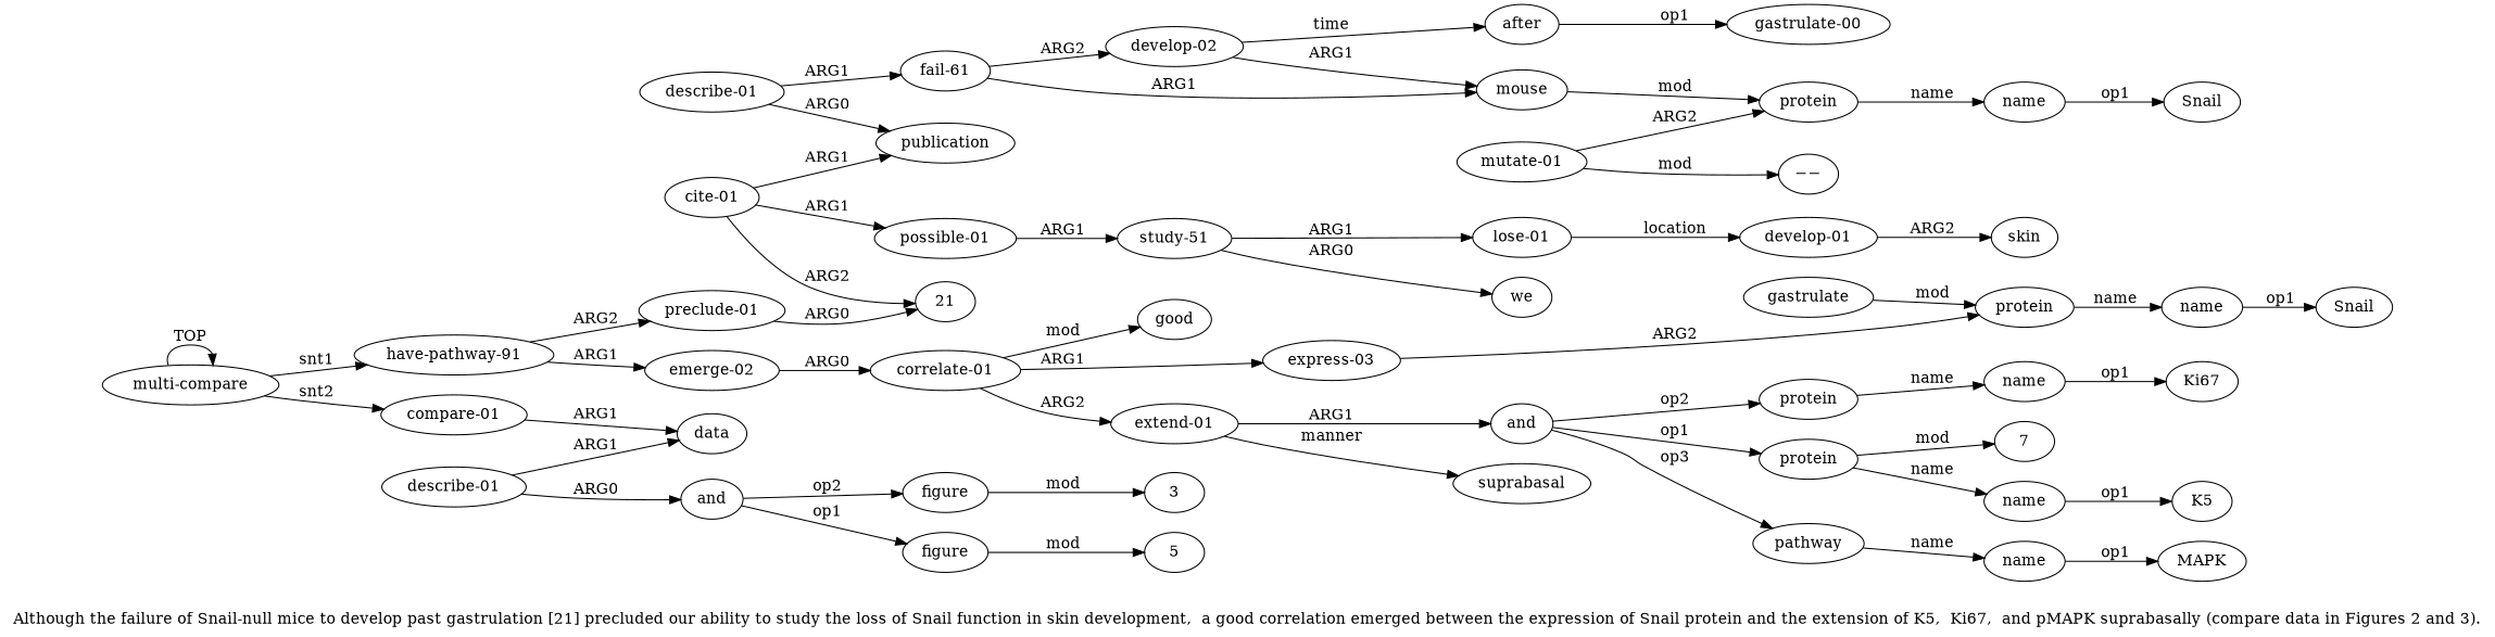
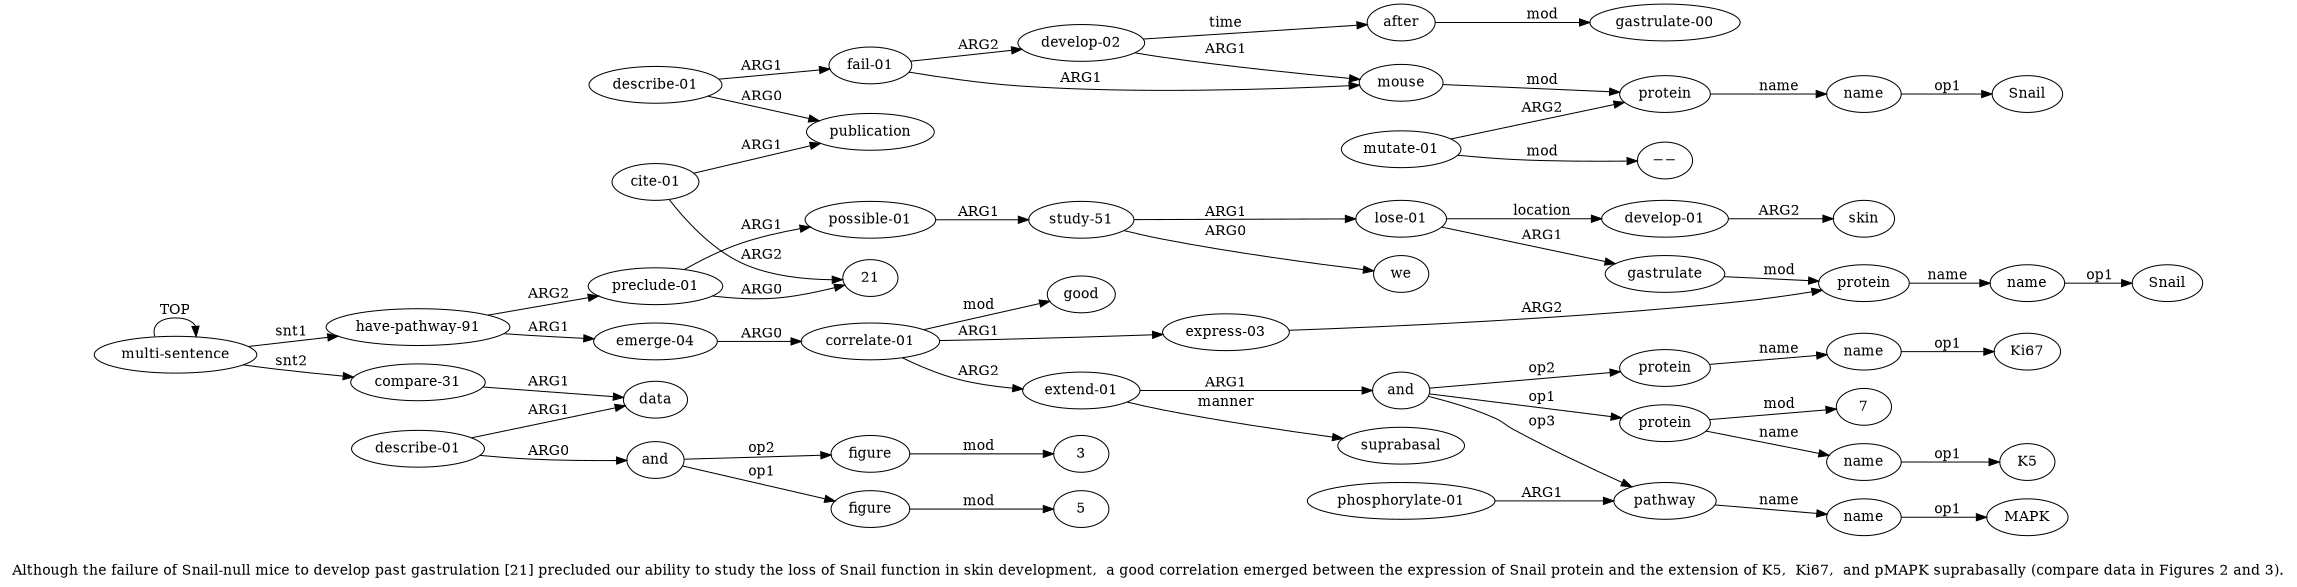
  digraph {
    label="Although the failure of Snail-null mice to develop past gastrulation [21] precluded our ability to study the loss of Snail function in skin development,  a good correlation emerged between the expression of Snail protein and the extension of K5,  Ki67,  and pMAPK suprabasally (compare data in Figures 2 and 3)."
    rankdir=LR
    node [color=black gold_ind=-1 gold_label=name test_ind=-1 test_label=name]
    edge [color=black gold_label=ARG1 test_label=ARG1]
    n1 [gold_ind=20 gold_label=mouse label=mouse test_ind=20 test_label=mouse]
    n2 [gold_ind=21 gold_label=protein label=protein test_ind=21 test_label=protein]
    n3 [gold_ind=22 label=name test_ind=22]
    n4 [gold_label=Snail label=Snail test_label=Snail]
    n5 [gold_ind=23 gold_label="mutate-01" label="mutate-01" test_ind=23 test_label="mutate-01"]
    n6 [gold_label="−−" label="−−" test_label="−−"]
    n7 [gold_ind=24 gold_label="develop-02" label="develop-02" test_ind=24 test_label="develop-02"]
    n8 [gold_ind=25 gold_label=after label=after test_ind=25 test_label=after]
    n9 [gold_ind=26 gold_label="gastrulate-00" label="gastrulate-00" test_ind=26 test_label="gastrulate-00"]
    n10 [gold_ind=27 gold_label="describe-01" label="describe-01" test_ind=27 test_label="describe-01"]
    n11 [gold_ind=28 gold_label=publication label=publication test_ind=28 test_label=publication]
-   n12 [gold_ind=19 gold_label="fail-01" label="fail-61" test_ind=19 test_label="fail-01"]
+   n12 [gold_ind=19 gold_label="fail-01" label="fail-01" test_ind=19 test_label="fail-01"]
    n13 [gold_ind=29 gold_label="cite-01" label="cite-01" test_ind=29 test_label="cite-01"]
    n14 [gold_label=21 label=21 test_label=21]
    n15 [gold_label=2 label=5 test_label=2]
    n16 [gold_ind=31 gold_label="study-01" label="study-51" test_ind=31 test_label="study-01"]
    n17 [gold_ind=33 gold_label="lose-01" label="lose-01" test_ind=33 test_label="lose-01"]
    n18 [gold_ind=32 gold_label=we label=we test_ind=32 test_label=we]
    n19 [gold_ind=35 gold_label="develop-01" label="develop-01" test_ind=35 test_label="develop-01"]
    n20 [gold_ind=34 gold_label=function label=gastrulate test_ind=34 test_label=function]
    n21 [gold_ind=36 gold_label=skin label=skin test_ind=36 test_label=skin]
    n22 [gold_ind=5 gold_label=protein label=protein test_ind=5 test_label=protein]
    n23 [gold_label=Ki67 label=Ki67 test_label=Ki67]
    n24 [gold_ind=30 gold_label="possible-01" label="possible-01" test_ind=30 test_label="possible-01"]
-   n25 [gold_ind=37 gold_label="compare-01" label="compare-01" test_ind=37 test_label="compare-01"]
+   n25 [gold_ind=37 gold_label="compare-01" label="compare-31" test_ind=37 test_label="compare-01"]
    n26 [gold_ind=38 gold_label=data label=data test_ind=38 test_label=data]
    n27 [gold_ind=6 label=name test_ind=6]
    n28 [gold_label=K5 label=K5 test_label=K5]
    n29 [gold_label=Snail label=Snail test_label=Snail]
    n30 [gold_label=MAPK label=MAPK test_label=MAPK]
    n31 [gold_label=7 label=7 test_label=7]
+   n32 [gold_ind=15 gold_label="phosphorylate-01" label="phosphorylate-01" test_ind=15 test_label="phosphorylate-01"]
    n33 [gold_ind=13 gold_label=pathway label=pathway test_ind=13 test_label=pathway]
    n34 [gold_ind=14 label=name test_ind=14]
    n35 [gold_ind=17 gold_label=good label=good test_ind=17 test_label=good]
    n36 [gold_ind=16 gold_label=suprabasal label=suprabasal test_ind=16 test_label=suprabasal]
    n37 [gold_ind=11 gold_label=protein label=protein test_ind=11 test_label=protein]
    n38 [gold_ind=12 label=name test_ind=12]
    n39 [gold_ind=10 label=name test_ind=10]
    n40 [gold_ind=39 gold_label="describe-01" label="describe-01" test_ind=39 test_label="describe-01"]
    n41 [gold_ind=40 gold_label=and label=and test_ind=40 test_label=and]
    n42 [gold_ind=42 gold_label=figure label=figure test_ind=42 test_label=figure]
    n43 [gold_ind=41 gold_label=figure label=figure test_ind=41 test_label=figure]
    n44 [gold_label=3 label=3 test_label=3]
    n45 [gold_ind=18 gold_label="preclude-01" label="preclude-01" test_ind=18 test_label="preclude-01"]
    n46 [gold_ind=1 gold_label="have-concession-91" label="have-pathway-91" test_ind=1 test_label="have-concession-91"]
-   n47 [gold_ind=2 gold_label="emerge-02" label="emerge-02" test_ind=2 test_label="emerge-02"]
+   n47 [gold_ind=2 gold_label="emerge-02" label="emerge-04" test_ind=2 test_label="emerge-02"]
    n48 [gold_ind=3 gold_label="correlate-01" label="correlate-01" test_ind=3 test_label="correlate-01"]
    n49 [gold_ind=4 gold_label="express-03" label="express-03" test_ind=4 test_label="express-03"]
    n50 [gold_ind=7 gold_label="extend-01" label="extend-01" test_ind=7 test_label="extend-01"]
-   n51 [gold_ind=0 gold_label="multi-sentence" label="multi-compare" test_ind=0 test_label="multi-sentence"]
+   n51 [gold_ind=0 gold_label="multi-sentence" label="multi-sentence" test_ind=0 test_label="multi-sentence"]
    n52 [gold_ind=8 gold_label=and label=and test_ind=8 test_label=and]
    n53 [gold_ind=9 gold_label=protein label=protein test_ind=9 test_label=protein]
    n1 -> n2 [gold_label=mod label=mod test_label=mod]
    n2 -> n3 [gold_label=name label=name test_label=name]
    n3 -> n4 [gold_label=op1 label=op1 test_label=op1]
    n5 -> n2 [gold_label=ARG2 label=ARG2 test_label=ARG2]
    n5 -> n6 [gold_label=mod label=mod test_label=mod]
    n7 -> n1 [label=ARG1]
    n7 -> n8 [gold_label=time label=time test_label=time]
-   n8 -> n9 [gold_label=op1 label=op1 test_label=op1]
+   n8 -> n9 [gold_label=op1 label=mod test_label=op1]
    n10 -> n11 [gold_label=ARG0 label=ARG0 test_label=ARG0]
    n10 -> n12 [label=ARG1]
    n12 -> n1 [label=ARG1]
    n12 -> n7 [gold_label=ARG2 label=ARG2 test_label=ARG2]
    n13 -> n11 [label=ARG1]
    n13 -> n14 [gold_label=ARG2 label=ARG2 test_label=ARG2]
    n16 -> n17 [label=ARG1]
    n16 -> n18 [gold_label=ARG0 label=ARG0 test_label=ARG0]
    n17 -> n19 [gold_label=location label=location test_label=location]
+   n17 -> n20 [label=ARG1]
    n19 -> n21 [gold_label=ARG2 label=ARG2 test_label=ARG2]
    n20 -> n22 [gold_label=mod label=mod test_label=mod]
    n22 -> n27 [gold_label=name label=name test_label=name]
    n24 -> n16 [label=ARG1]
    n25 -> n26 [label=ARG1]
    n27 -> n29 [gold_label=op1 label=op1 test_label=op1]
+   n32 -> n33 [label=ARG1]
    n33 -> n34 [gold_label=name label=name test_label=name]
    n34 -> n30 [gold_label=op1 label=op1 test_label=op1]
    n37 -> n38 [gold_label=name label=name test_label=name]
    n38 -> n23 [gold_label=op1 label=op1 test_label=op1]
    n39 -> n28 [gold_label=op1 label=op1 test_label=op1]
    n40 -> n26 [label=ARG1]
    n40 -> n41 [gold_label=ARG0 label=ARG0 test_label=ARG0]
    n41 -> n42 [gold_label=op2 label=op2 test_label=op2]
    n41 -> n43 [gold_label=op1 label=op1 test_label=op1]
    n42 -> n44 [gold_label=mod label=mod test_label=mod]
    n43 -> n15 [gold_label=mod label=mod test_label=mod]
    n45 -> n14 [gold_label=ARG0 label=ARG0 test_label=ARG0]
-   n13 -> n24 [label=ARG1]
+   n45 -> n24 [label=ARG1]
    n46 -> n45 [gold_label=ARG2 label=ARG2 test_label=ARG2]
    n46 -> n47 [label=ARG1]
    n47 -> n48 [gold_label=ARG0 label=ARG0 test_label=ARG0]
    n48 -> n35 [gold_label=mod label=mod test_label=mod]
    n48 -> n49 [label=ARG1]
    n48 -> n50 [gold_label=ARG2 label=ARG2 test_label=ARG2]
    n49 -> n22 [gold_label=ARG2 label=ARG2 test_label=ARG2]
    n50 -> n36 [gold_label=manner label=manner test_label=manner]
    n50 -> n52 [label=ARG1]
    n51 -> n25 [gold_label=snt2 label=snt2 test_label=snt2]
    n51 -> n46 [gold_label=snt1 label=snt1 test_label=snt1]
    n51 -> n51 [gold_label=TOP label=TOP test_label=TOP]
    n52 -> n33 [gold_label=op3 label=op3 test_label=op3]
    n52 -> n37 [gold_label=op2 label=op2 test_label=op2]
    n52 -> n53 [gold_label=op1 label=op1 test_label=op1]
    n53 -> n31 [gold_label=mod label=mod test_label=mod]
    n53 -> n39 [gold_label=name label=name test_label=name]
  }
